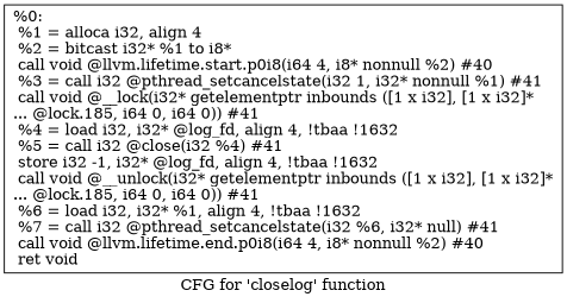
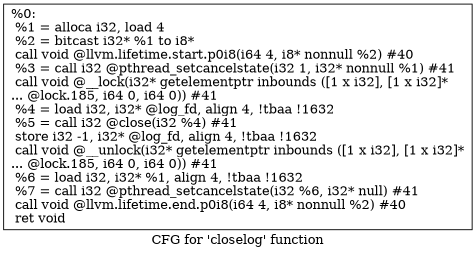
  digraph {
    label="CFG for 'closelog' function"
-   n1 [label="{%0:\l  %1 = alloca i32, align 4\l  %2 = bitcast i32* %1 to i8*\l  call void @llvm.lifetime.start.p0i8(i64 4, i8* nonnull %2) #40\l  %3 = call i32 @pthread_setcancelstate(i32 1, i32* nonnull %1) #41\l  call void @__lock(i32* getelementptr inbounds ([1 x i32], [1 x i32]*\l... @lock.185, i64 0, i64 0)) #41\l  %4 = load i32, i32* @log_fd, align 4, !tbaa !1632\l  %5 = call i32 @close(i32 %4) #41\l  store i32 -1, i32* @log_fd, align 4, !tbaa !1632\l  call void @__unlock(i32* getelementptr inbounds ([1 x i32], [1 x i32]*\l... @lock.185, i64 0, i64 0)) #41\l  %6 = load i32, i32* %1, align 4, !tbaa !1632\l  %7 = call i32 @pthread_setcancelstate(i32 %6, i32* null) #41\l  call void @llvm.lifetime.end.p0i8(i64 4, i8* nonnull %2) #40\l  ret void\l}" shape=record]
+   n1 [label="{%0:\l  %1 = alloca i32, load 4\l  %2 = bitcast i32* %1 to i8*\l  call void @llvm.lifetime.start.p0i8(i64 4, i8* nonnull %2) #40\l  %3 = call i32 @pthread_setcancelstate(i32 1, i32* nonnull %1) #41\l  call void @__lock(i32* getelementptr inbounds ([1 x i32], [1 x i32]*\l... @lock.185, i64 0, i64 0)) #41\l  %4 = load i32, i32* @log_fd, align 4, !tbaa !1632\l  %5 = call i32 @close(i32 %4) #41\l  store i32 -1, i32* @log_fd, align 4, !tbaa !1632\l  call void @__unlock(i32* getelementptr inbounds ([1 x i32], [1 x i32]*\l... @lock.185, i64 0, i64 0)) #41\l  %6 = load i32, i32* %1, align 4, !tbaa !1632\l  %7 = call i32 @pthread_setcancelstate(i32 %6, i32* null) #41\l  call void @llvm.lifetime.end.p0i8(i64 4, i8* nonnull %2) #40\l  ret void\l}" shape=record]
  }
